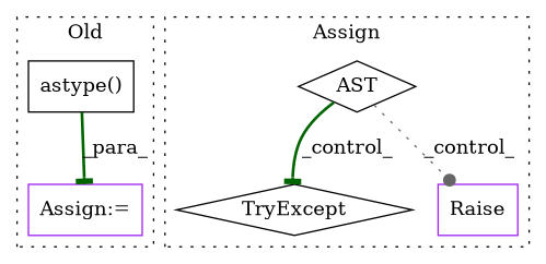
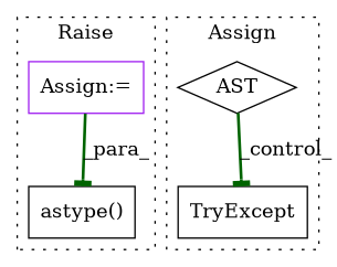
  digraph {
    node [color=black shape=box]
    edge [arrowhead=tee color=darkgreen style=bold]
    n1 [a=75 l="85,1" label="astype()" s="3150,3238"]
    n2 [a=68 color=purple l=3 label="Assign:=" s=3147]
-   n3 [a=71 l=17 label=TryExcept s=2000 shape=diamond]
+   n3 [a=71 l=17 label=TryExcept s=2000]
    n4 [a=2 l="7,0" label=AST s="2081,0" shape=diamond]
-   n5 [a=91 color=purple l=6 label=Raise s=2119]
    subgraph cluster_1 {
-     label=Old
+     label=Raise
      style=dotted
      n1
      n2
    }
    subgraph cluster_2 {
      label=Assign
      style=dotted
      n3
      n4
-     n5
    }
-   n1 -> n2 [label=_para_]
+   n2 -> n1 [label=_para_]
    n4 -> n3 [label=_control_]
-   n4 -> n5 [arrowhead=dot color=gray40 label=_control_ style=dotted]
  }
